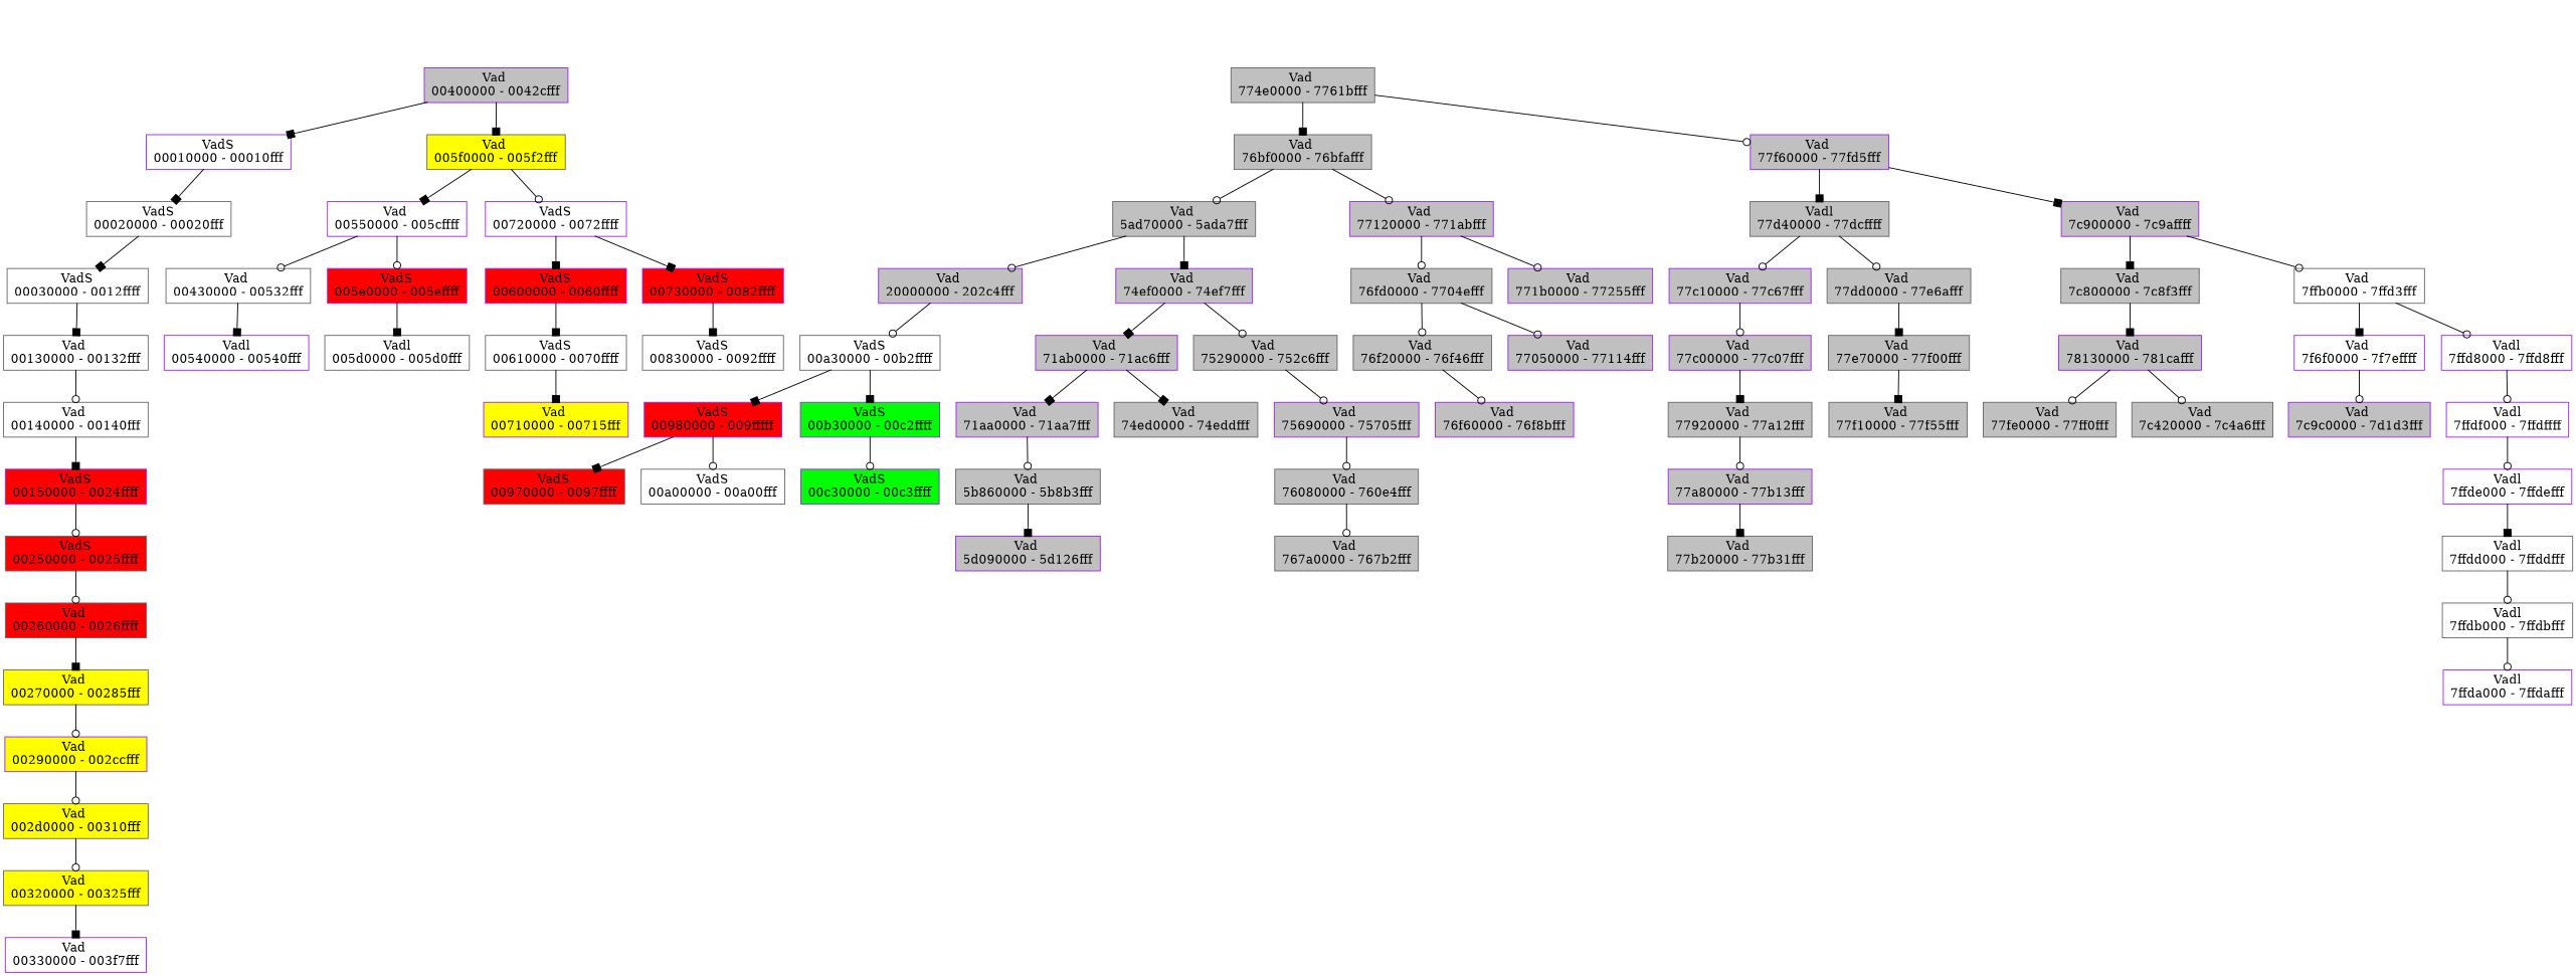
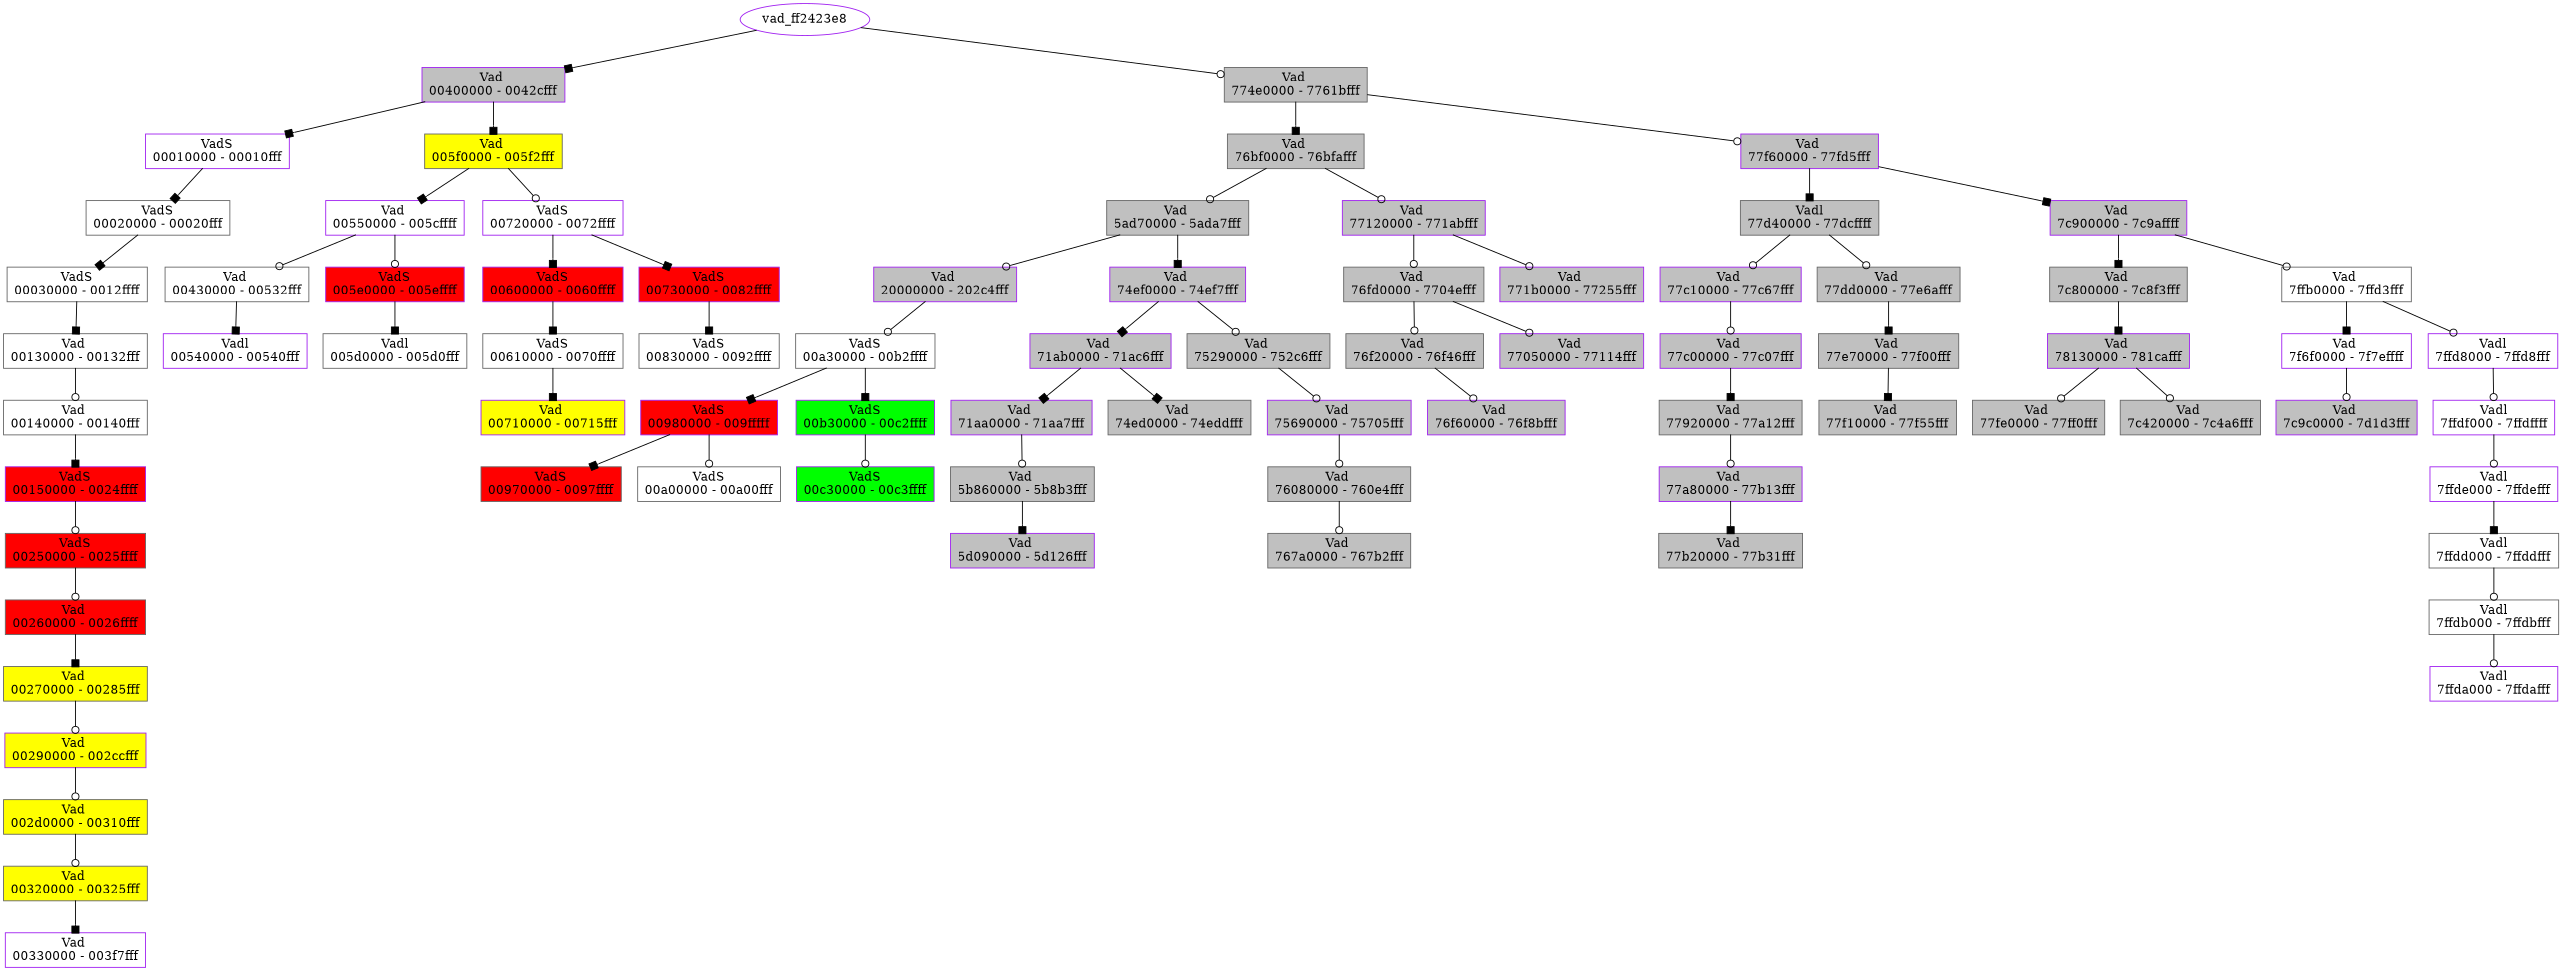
  digraph {
    rankdir=TB
    node [color=gray40 fillcolor=gray shape=record style=filled]
    edge [arrowhead=odot]
    n1 [color=purple label="{ Vad \n00400000 - 0042cfff }"]
+   vad_ff2423e8 [color=purple fillcolor="" shape="" style=""]
    n3 [label="{ Vad \n774e0000 - 7761bfff }"]
    n4 [color=purple fillcolor=white label="{ VadS\n00010000 - 00010fff }"]
    n5 [fillcolor=yellow label="{ Vad \n005f0000 - 005f2fff }"]
    n6 [fillcolor=white label="{ VadS\n00020000 - 00020fff }"]
    n7 [fillcolor=white label="{ VadS\n00030000 - 0012ffff }"]
    n8 [fillcolor=white label="{ Vad \n00130000 - 00132fff }"]
    n9 [fillcolor=white label="{ Vad \n00140000 - 00140fff }"]
    n10 [color=purple fillcolor=red label="{ VadS\n00150000 - 0024ffff }"]
    n11 [fillcolor=red label="{ VadS\n00250000 - 0025ffff }"]
    n12 [fillcolor=red label="{ Vad \n00260000 - 0026ffff }"]
    n13 [fillcolor=yellow label="{ Vad \n00270000 - 00285fff }"]
    n14 [color=purple fillcolor=yellow label="{ Vad \n00290000 - 002ccfff }"]
    n15 [fillcolor=yellow label="{ Vad \n002d0000 - 00310fff }"]
    n16 [fillcolor=yellow label="{ Vad \n00320000 - 00325fff }"]
    n17 [color=purple fillcolor=white label="{ Vad \n00330000 - 003f7fff }"]
    n18 [color=purple fillcolor=white label="{ Vad \n00550000 - 005cffff }"]
    n19 [color=purple fillcolor=white label="{ VadS\n00720000 - 0072ffff }"]
    n20 [fillcolor=white label="{ Vad \n00430000 - 00532fff }"]
    n21 [color=purple fillcolor=red label="{ VadS\n005e0000 - 005effff }"]
    n22 [color=purple fillcolor=white label="{ Vadl\n00540000 - 00540fff }"]
    n23 [fillcolor=white label="{ Vadl\n005d0000 - 005d0fff }"]
    n24 [color=purple fillcolor=red label="{ VadS\n00600000 - 0060ffff }"]
    n25 [color=purple fillcolor=red label="{ VadS\n00730000 - 0082ffff }"]
    n26 [fillcolor=white label="{ VadS\n00610000 - 0070ffff }"]
    n27 [color=purple fillcolor=yellow label="{ Vad \n00710000 - 00715fff }"]
    n28 [fillcolor=white label="{ VadS\n00830000 - 0092ffff }"]
    n29 [label="{ Vad \n76bf0000 - 76bfafff }"]
    n30 [color=purple label="{ Vad \n77f60000 - 77fd5fff }"]
    n31 [label="{ Vad \n5ad70000 - 5ada7fff }"]
    n32 [color=purple label="{ Vad \n77120000 - 771abfff }"]
    n33 [color=purple label="{ Vad \n20000000 - 202c4fff }"]
    n34 [color=purple label="{ Vad \n74ef0000 - 74ef7fff }"]
    n35 [fillcolor=white label="{ VadS\n00a30000 - 00b2ffff }"]
    n36 [color=purple fillcolor=red label="{ VadS\n00980000 - 009fffff }"]
    n37 [color=purple fillcolor=green label="{ VadS\n00b30000 - 00c2ffff }"]
    n38 [fillcolor=red label="{ VadS\n00970000 - 0097ffff }"]
    n39 [fillcolor=white label="{ VadS\n00a00000 - 00a00fff }"]
    n40 [color=purple fillcolor=green label="{ VadS\n00c30000 - 00c3ffff }"]
    n41 [color=purple label="{ Vad \n71ab0000 - 71ac6fff }"]
    n42 [label="{ Vad \n75290000 - 752c6fff }"]
    n43 [color=purple label="{ Vad \n71aa0000 - 71aa7fff }"]
    n44 [label="{ Vad \n74ed0000 - 74eddfff }"]
    n45 [label="{ Vad \n5b860000 - 5b8b3fff }"]
    n46 [color=purple label="{ Vad \n5d090000 - 5d126fff }"]
    n47 [color=purple label="{ Vad \n75690000 - 75705fff }"]
    n48 [label="{ Vad \n76080000 - 760e4fff }"]
    n49 [label="{ Vad \n767a0000 - 767b2fff }"]
    n50 [label="{ Vad \n76fd0000 - 7704efff }"]
    n51 [color=purple label="{ Vad \n771b0000 - 77255fff }"]
    n52 [label="{ Vad \n76f20000 - 76f46fff }"]
    n53 [color=purple label="{ Vad \n77050000 - 77114fff }"]
    n54 [color=purple label="{ Vad \n76f60000 - 76f8bfff }"]
    n55 [label="{ Vadl\n77d40000 - 77dcffff }"]
    n56 [color=purple label="{ Vad \n7c900000 - 7c9affff }"]
    n57 [color=purple label="{ Vad \n77c10000 - 77c67fff }"]
    n58 [label="{ Vad \n77dd0000 - 77e6afff }"]
    n59 [color=purple label="{ Vad \n77c00000 - 77c07fff }"]
    n60 [label="{ Vad \n77920000 - 77a12fff }"]
    n61 [color=purple label="{ Vad \n77a80000 - 77b13fff }"]
    n62 [label="{ Vad \n77b20000 - 77b31fff }"]
    n63 [label="{ Vad \n77e70000 - 77f00fff }"]
    n64 [label="{ Vad \n77f10000 - 77f55fff }"]
    n65 [label="{ Vad \n7c800000 - 7c8f3fff }"]
    n66 [fillcolor=white label="{ Vad \n7ffb0000 - 7ffd3fff }"]
    n67 [color=purple label="{ Vad \n78130000 - 781cafff }"]
    n68 [label="{ Vad \n77fe0000 - 77ff0fff }"]
    n69 [label="{ Vad \n7c420000 - 7c4a6fff }"]
    n70 [color=purple fillcolor=white label="{ Vad \n7f6f0000 - 7f7effff }"]
    n71 [color=purple fillcolor=white label="{ Vadl\n7ffd8000 - 7ffd8fff }"]
    n72 [color=purple label="{ Vad \n7c9c0000 - 7d1d3fff }"]
    n73 [color=purple fillcolor=white label="{ Vadl\n7ffdf000 - 7ffdffff }"]
    n74 [color=purple fillcolor=white label="{ Vadl\n7ffde000 - 7ffdefff }"]
    n75 [fillcolor=white label="{ Vadl\n7ffdd000 - 7ffddfff }"]
    n76 [fillcolor=white label="{ Vadl\n7ffdb000 - 7ffdbfff }"]
    n77 [color=purple fillcolor=white label="{ Vadl\n7ffda000 - 7ffdafff }"]
    n1 -> n4 [arrowhead=box]
    n1 -> n5 [arrowhead=box]
+   vad_ff2423e8 -> n1 [arrowhead=box]
+   vad_ff2423e8 -> n3
    n3 -> n29 [arrowhead=box]
    n3 -> n30
    n4 -> n6 [arrowhead=box]
    n5 -> n18 [arrowhead=box]
    n5 -> n19
    n6 -> n7 [arrowhead=box]
    n7 -> n8 [arrowhead=box]
    n8 -> n9
    n9 -> n10 [arrowhead=box]
    n10 -> n11
    n11 -> n12
    n12 -> n13 [arrowhead=box]
    n13 -> n14
    n14 -> n15
    n15 -> n16
    n16 -> n17 [arrowhead=box]
    n18 -> n20
    n18 -> n21
    n19 -> n24 [arrowhead=box]
    n19 -> n25 [arrowhead=box]
    n20 -> n22 [arrowhead=box]
    n21 -> n23 [arrowhead=box]
    n24 -> n26 [arrowhead=box]
    n25 -> n28 [arrowhead=box]
    n26 -> n27 [arrowhead=box]
    n29 -> n31
    n29 -> n32
    n30 -> n55 [arrowhead=box]
    n30 -> n56 [arrowhead=box]
    n31 -> n33
    n31 -> n34 [arrowhead=box]
    n32 -> n50
    n32 -> n51
    n33 -> n35
    n34 -> n41 [arrowhead=box]
    n34 -> n42
    n35 -> n36 [arrowhead=box]
    n35 -> n37 [arrowhead=box]
    n36 -> n38 [arrowhead=box]
    n36 -> n39
    n37 -> n40
    n41 -> n43 [arrowhead=box]
    n41 -> n44 [arrowhead=box]
    n42 -> n47
    n43 -> n45
    n45 -> n46 [arrowhead=box]
    n47 -> n48
    n48 -> n49
    n50 -> n52
    n50 -> n53
    n52 -> n54
    n55 -> n57
    n55 -> n58
    n56 -> n65 [arrowhead=box]
    n56 -> n66
    n57 -> n59
    n58 -> n63 [arrowhead=box]
    n59 -> n60 [arrowhead=box]
    n60 -> n61
    n61 -> n62 [arrowhead=box]
    n63 -> n64 [arrowhead=box]
    n65 -> n67 [arrowhead=box]
    n66 -> n70 [arrowhead=box]
    n66 -> n71
    n67 -> n68
    n67 -> n69
    n70 -> n72
    n71 -> n73
    n73 -> n74
    n74 -> n75 [arrowhead=box]
    n75 -> n76
    n76 -> n77
  }
